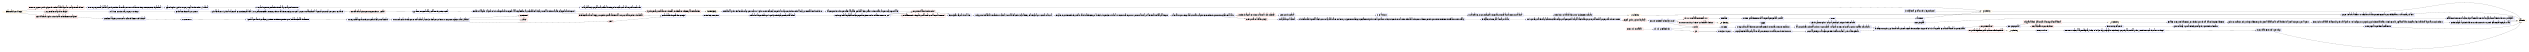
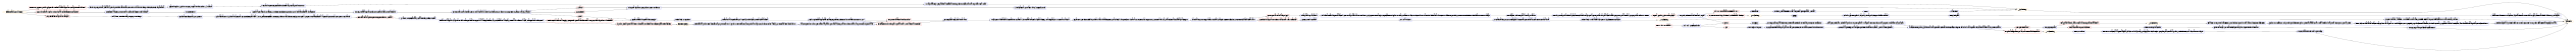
  digraph {
    rankdir=LR
    node [color=blue shape=box]
    "EleanorRank4Convo4 begins." [color=orange shape=""]
    n2 [color=red label="¿Tú y Lettie fueron alguna vez amigas?"]
    n3 [color=red label="Este es un grupo muy unido. ¿Alguno de ustedes ha salido alguna vez con alguien más del Hex?"]
    n4 [color=red label="¿Cómo lo tomarías si Arthur se involucrara románticamente con alguien?"]
    n5 [label="Oh, dioses, sí. Fuimos uña y mugre por un tiempo."]
    n6 [label="Eso es un poco personal, camarada, pero lo permitiré. Has estado con nosotros durante un tiempo. Mereces conocer el panorama."]
    n7 [label="¿Te refieres a alguien que no esté a un millón de kilómetros de distancia?"]
    n8 [label="Eso fue antes de Entrati, por supuesto."]
    n9 [label="¿Aparte de Arthur y Aoi? No. No que yo sepa, de todos modos... y lo sabría."]
    n10 [label="No contestes eso."]
    n11 [label="Ahora actúa como si yo fuera otra persona. Es conveniente para ella. Si no soy realmente Eleanor, entonces puede ser tan hiriente conmigo como quiera, porque no está lastimando a la persona que conocía. Creo que eso es cobarde."]
    n12 [label="Y en caso de que estés pensando en intentar algo con alguno de nosotros..."]
    n13 [label="Si pensara que saben lo que hacen y que tienen sentimientos genuinos por él, estaría encantada. Obviamente."]
    n14 [color=red label="Pero ella todavía quiere que te recuperes de esto, ¿verdad?"]
    n15 [label="... no hay nada mejor que ganarse la confianza de Quincy. Él ve muchas cosas. Tal vez podrías tomar notas."]
    n16 [label="Pero me gustaría asegurarme de que supieran lo fácil que es lastimarlo."]
    n17 [label="Ay, vamos, me crecerán alas y cola antes de que ESO suceda."]
    n18 [color=orange label="+5 Chemistry" shape=""]
    n19 [label="¿Qué son esas cosas robóticas que son todo armadura y actitud por fuera pero por dentro son compuestos orgánicos suaves y blandos?"]
    n20 [label="Entrati se ha largado. Si alguna vez hubo una esperanza de recuperar a la antigua Eleanor, la que cantaba en la ducha y sonreía a los niños en la calle, esa esperanza se fue con él."]
    "Chat ends." [color=orange shape=""]
    n22 [color=red label="¿Solaris?"]
    n23 [color=red label="¿Nox?"]
    n24 [color=red label="¿Conscientes?"]
    n25 [color=red label="Lettie necesita mirarse al espejo y comprender que ella también está a unos pocos días de perder su humanidad."]
    n26 [color=red label="Si Arthur piensa que todavía eres su hermana, eso debería ser suficiente para Lettie también."]
+   n27 [label="No importa. El caso es que Arthur es como uno de esos."]
    n28 [label="¿Estás tratando de quedar bien conmigo?"]
    n29 [color=orange label="ESO PENSARÍAS."]
    n30 [label="Si te deja entrar, por el amor de Sol, sé gentil con él."]
    n31 [label="Quiero decir, sí. Es cierto."]
    n32 [label="Lettie adora a Arthur. Es el hermano mayor que nunca tuvo. Si Arthur no estuviera cerca, me pondría un trapo con cloroformo sobre la boca y yo terminaría en el fondo del río."]
    n33 [label="Todavía no la he perdonado por lo que dijo sobre dejar que esta ciudad ardiera."]
    n34 [label="Ella cree que él es un iluso que se aferra al pasado, pero ama al chico y ella es un buen soldado, así que nunca se opondrá a él."]
    n35 [label="Incluso Aoi estaba impactada. Te hace preguntarte quiénes son los verdaderos monstruos, ¿no?"]
    n36 [color=red label="¿Por qué te odia tanto de todos modos?"]
    n37 [color=red label="¿Es realmente solo tu lengua lo que la asusta? ¿O es la lectura de mentes?"]
    n38 [label="Es complicado. Hay más de una razón."]
    n39 [label="Me dijo que no debía andar husmeando en su cabeza. Si no estaba de acuerdo, dejaría el Hex y se arriesgaría por su cuenta. Una locura."]
    n40 [label="En parte, es que tiene miedo de que lea su diario de adolescente, por así decirlo, de que eche un vistazo a sus secretos más vergonzosos y me muera de risa, y ella se sienta humillada para siempre."]
    n41 [label="La verdad es que no tengo tanta curiosidad. Cualquier secreto enfermizo que me esté ocultando está a salvo."]
    n42 [color=red label="¿Ustedes dos alguna vez tuvieron una historia... más romántica?"]
    n43 [color=red label="¿Crees que tal vez a ella le GUSTAS?"]
    n44 [label="¿Crees que te lo contaría?"]
    n45 [label="Me ha pasado por la cabeza."]
    n46 [label="No, no la tuvimos."]
    n47 [label="Yo hubiera estado dispuesta a hacerlo, creo. No hay nada malo en unos besos y un jugueteo entre amigos, especialmente si Arthur tuviera que darnos un discurso incómodo en una reunión informativa sobre cómo no debemos permitir que nuestros sentimientos interfieran en nuestro trabajo."]
    n48 [label="Lo cual está bien, porque ¿te imaginas lo incómodas que serían las cosas entre nosotras ahora?"]
    n49 [label="Es relajante, es bueno para la moral y es barato."]
    n50 [label="Quiero decir... no le habría dicho que no. Simplemente nunca pasó."]
    n51 [label="Pero lo que sea que la señorita García esté ocultando es algo que la gente podría usar para hacerle daño. Así que soy una amenaza, porque podría verlo en su mente."]
    n52 [color=orange label="+10 Chemistry" shape=""]
    n53 [color=red label="Espera, ¿Arthur y Aoi no eran pareja?"]
    n54 [label="Así que si te atrae, ¡adelante! ¡Yo te animaré! Lua sabe que Lettie necesita un poco de felicidad en su vida sombría y sin amor."]
    n55 [label="¿Por qué? ¿Te interesa mi hermano? ¿O Aoi?"]
    n56 [color=red label="Uh... no... en realidad me interesas *tú*..."]
    n57 [color=red label="No, LOL. No son mi tipo, lo siento. Son demasiado \"heroicos\""]
    n58 [color=red label="Arthur."]
    n59 [color=red label="Bueno... eh... en realidad..."]
    n60 [label="¡Oh! ¡Oh! ¡Cuéntamelo todo!"]
    n61 [label="Interesante."]
    n62 [color=orange label="+20 Chemistry" shape=""]
    n63 [color=red label="Aoi."]
    n64 [label="Lo siento, probablemente no sea la respuesta que esperabas, ¿verdad?"]
    n65 [label=JAJAJA]
    n66 [label="LO SABÍA."]
    n67 [label="No te culpo ni un poco."]
    n68 [label="Bueno."]
    n69 [label="¿El rudo y apuesto Arthur? ¿La pura y tierna Aoi? ¿Ninguno de ellos te atrae?"]
    n70 [label="No tengo corazón para decirte en qué te estás metiendo. Tú tendrás que recorrer ese camino."]
    n71 [label="Sé que parece demasiado pura para ser real, pero créeme, es un soldado como el resto de nosotros."]
    n72 [label="Ya veremos."]
    n73 [label="Estoy intrigada."]
    n74 [label="Para que quede claro: molestar a Arthur es MI prerrogativa. Y si alguna vez eres cruel con él a propósito, te mataré. Una cosa más..."]
    n75 [label="Conoce a la Aoi REAL, no la imagen que tienes de ella en tu cabeza, y todo irá bien. Además..."]
    n76 [label="Hablaremos de esto en otra ocasión, dijo ella mientras se envolvía su capa carmesí alrededor del rostro y se alejaba..."]
    n77 [label="La relación entre Arthur y Aoi fue una de las primeras víctimas de este conflicto. Ninguno de los dos lo ha superado. Es una herida abierta, así que ten cuidado."]
    n78 [color=red label="¿Por qué terminaron?"]
    n79 [color=red label="No podría imaginarme que las cosas entre ellos funcionaran."]
    n80 [label="¿Por qué preguntas?"]
    n81 [color=orange label="+10 Chemistry" shape=""]
    n82 [color=red label="Nunca hace daño un poco de chisme."]
    n83 [color=red label="Me ayudaría saberlo, para no echar sal en ninguna herida abierta."]
    n84 [label="Bueno, no sólo tú."]
    n85 [label="Hmm. No estoy de acuerdo."]
    n86 [color=orange label="+20 Chemistry" shape=""]
    n87 [label="Pero uno no se acerca a la gente afligida y le dice \"se los dije\". Hay que apoyarlos. Hice lo mejor que pude para consolar a Arthur y Lettie intentó curar el corazón roto de Aoi."]
    n88 [label="Aoi es mi amiga. Y por más imbécil que sea Arthur, sigue siendo mi hermano."]
    n89 [label="Está bien. No sé qué te dirían ELLOS, pero desde mi punto de vista, iban en direcciones diferentes."]
    n90 [label="Ve con cuidado. Eso es todo lo que te digo."]
    n91 [label="No estoy segura de que debería confiarte esto."]
    n92 [label="Ambos son románticos, sólo que de tipos diferentes. Arthur quiere la cabaña con las rosas alrededor de la puerta. Dice que no, pero la quiere."]
    n93 [label="Dioses, incluso solía hablar de hacerse cargo de un bar alguna vez. Me lo imagino con su pequeño grupo de clientes habituales, sirviendo cervezas, preparando asados dominicales, lleno de sabiduría adquirida con mucho esfuerzo."]
    n94 [label="¿Puedes imaginar a Aoi siendo feliz en un sueño como ese? Yo no puedo. Ella necesita desplegar sus alas."]
    "EleanorRank4Convo4 begins." -> n2
    "EleanorRank4Convo4 begins." -> n3
    "EleanorRank4Convo4 begins." -> n4
    n2 -> n5
    n3 -> n6
    n4 -> n7
    n5 -> n8
    n6 -> n9
    n7 -> n10
    n8 -> n11
    n9 -> n12
    n10 -> n13
    n11 -> n14
    n12 -> n15
    n13 -> n16
    n14 -> n17
    n15 -> n18
    n16 -> n19
    n17 -> n20
    n18 -> "Chat ends."
    n19 -> n22
    n19 -> n23
    n19 -> n24
    n20 -> n25
    n20 -> n26
+   n22 -> n27
    n23 -> n28
+   n24 -> n27
    n25 -> n28
    n26 -> n29
+   n27 -> n30
    n28 -> n31
    n29 -> n32
    n30 -> n18
    n31 -> n33
    n32 -> n34
    n33 -> n35
    n34 -> n36
    n34 -> n37
    n35 -> n36
    n35 -> n37
    n36 -> n38
    n37 -> n38
    n38 -> n39
    n39 -> n40
    n40 -> n41
    n41 -> n42
    n41 -> n43
    n42 -> n44
    n43 -> n45
    n44 -> n46
    n45 -> n47
    n46 -> n48
    n47 -> n49
    n48 -> n50
    n49 -> n51
    n50 -> n52
    n51 -> n53
    n52 -> n54
    n53 -> n55
    n54 -> "Chat ends."
    n55 -> n56
    n55 -> n57
    n55 -> n58
    n56 -> n61
    n57 -> n62
    n58 -> n66
    n59 -> n60
    n60 -> n58
    n60 -> n63
    n61 -> n64
    n62 -> n65
    n63 -> n67
    n64 -> n68
    n65 -> n69
    n66 -> n70
    n67 -> n71
    n68 -> n72
    n69 -> n73
    n70 -> n74
    n71 -> n75
    n72 -> n18
    n73 -> n76
    n74 -> n77
    n75 -> n77
    n76 -> "Chat ends."
    n77 -> n78
    n77 -> n79
    n78 -> n80
    n79 -> n81
    n80 -> n82
    n80 -> n83
    n81 -> n84
    n82 -> n85
    n83 -> n86
    n84 -> n87
    n85 -> n88
    n86 -> n89
    n87 -> n90
    n88 -> n91
    n89 -> n92
    n90 -> "Chat ends."
    n91 -> "Chat ends."
    n92 -> n93
    n93 -> n94
    n94 -> "Chat ends."
  }
